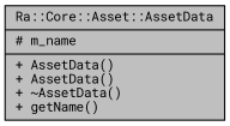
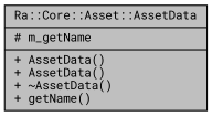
  digraph {
    fontname="Roboto Mono"
-   n1 [color=black fillcolor=grey75 fontcolor=black fontname="Roboto Mono" fontsize=10 height=0.2 label="{Ra::Core::Asset::AssetData\n|# m_name\l|+ AssetData()\l+ AssetData()\l+ ~AssetData()\l+ getName()\l}" shape=record style=filled width=0.4]
+   n1 [color=black fillcolor=grey75 fontcolor=black fontname="Roboto Mono" fontsize=10 height=0.2 label="{Ra::Core::Asset::AssetData\n|# m_getName\l|+ AssetData()\l+ AssetData()\l+ ~AssetData()\l+ getName()\l}" shape=record style=filled width=0.4]
  }
